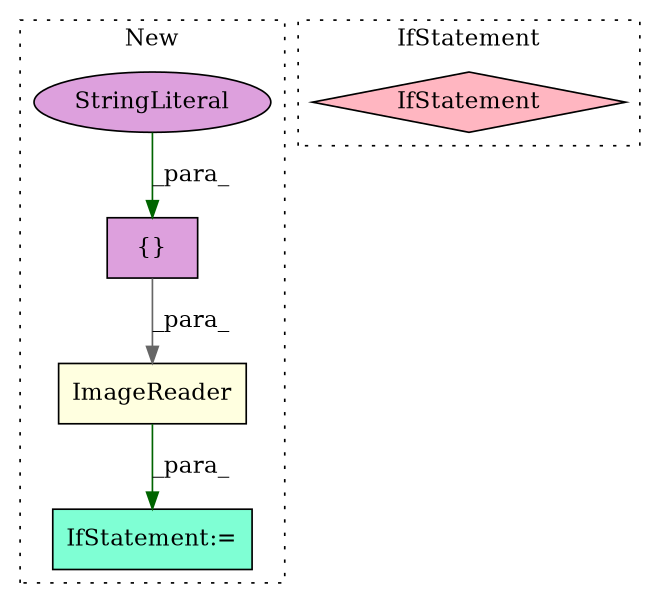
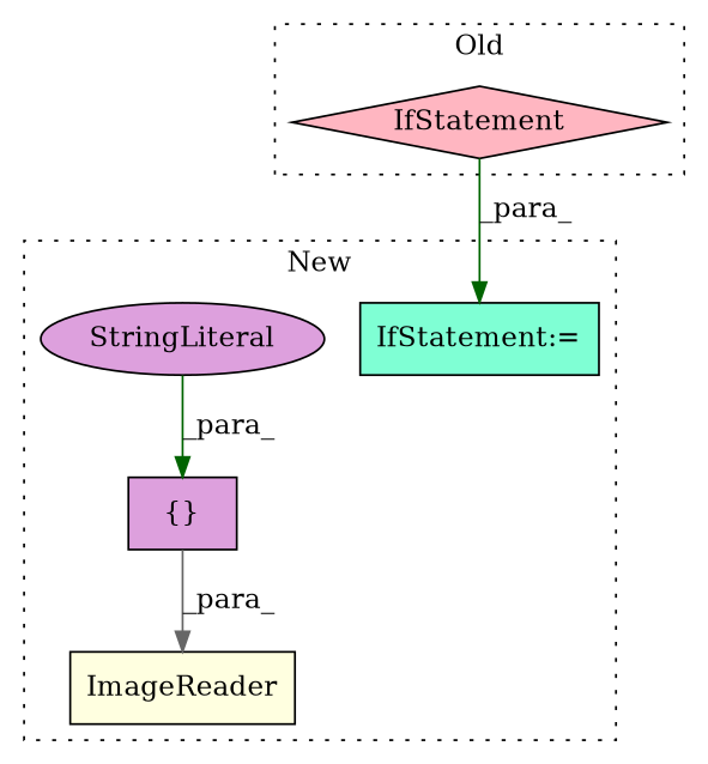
  digraph {
    node [fillcolor=plum shape=box style=filled]
    edge [color=darkgreen]
    n1 [a=32 fillcolor=lightyellow l="12,1" label=ImageReader s="2395,2435"]
    n2 [a=7 fillcolor=aquamarine l="53,2" label="IfStatement:=" s="2690,2801"]
    n3 [a=4 l="1,1" label="{}" s="2419,2427"]
    n4 [a=45 l=7 label=StringLiteral s=2420 shape=ellipse]
    n5 [a=25 fillcolor=lightpink l="4,2" label=IfStatement s="2534,2549" shape=diamond]
    subgraph cluster_1 {
      label=New
      style=dotted
      n1
      n2
      n3
      n4
    }
    subgraph cluster_2 {
-     label=IfStatement
+     label=Old
      style=dotted
      n5
    }
-   n1 -> n2 [label=_para_]
+   n5 -> n2 [label=_para_]
    n3 -> n1 [color=gray40 label=_para_]
    n4 -> n3 [label=_para_]
  }
